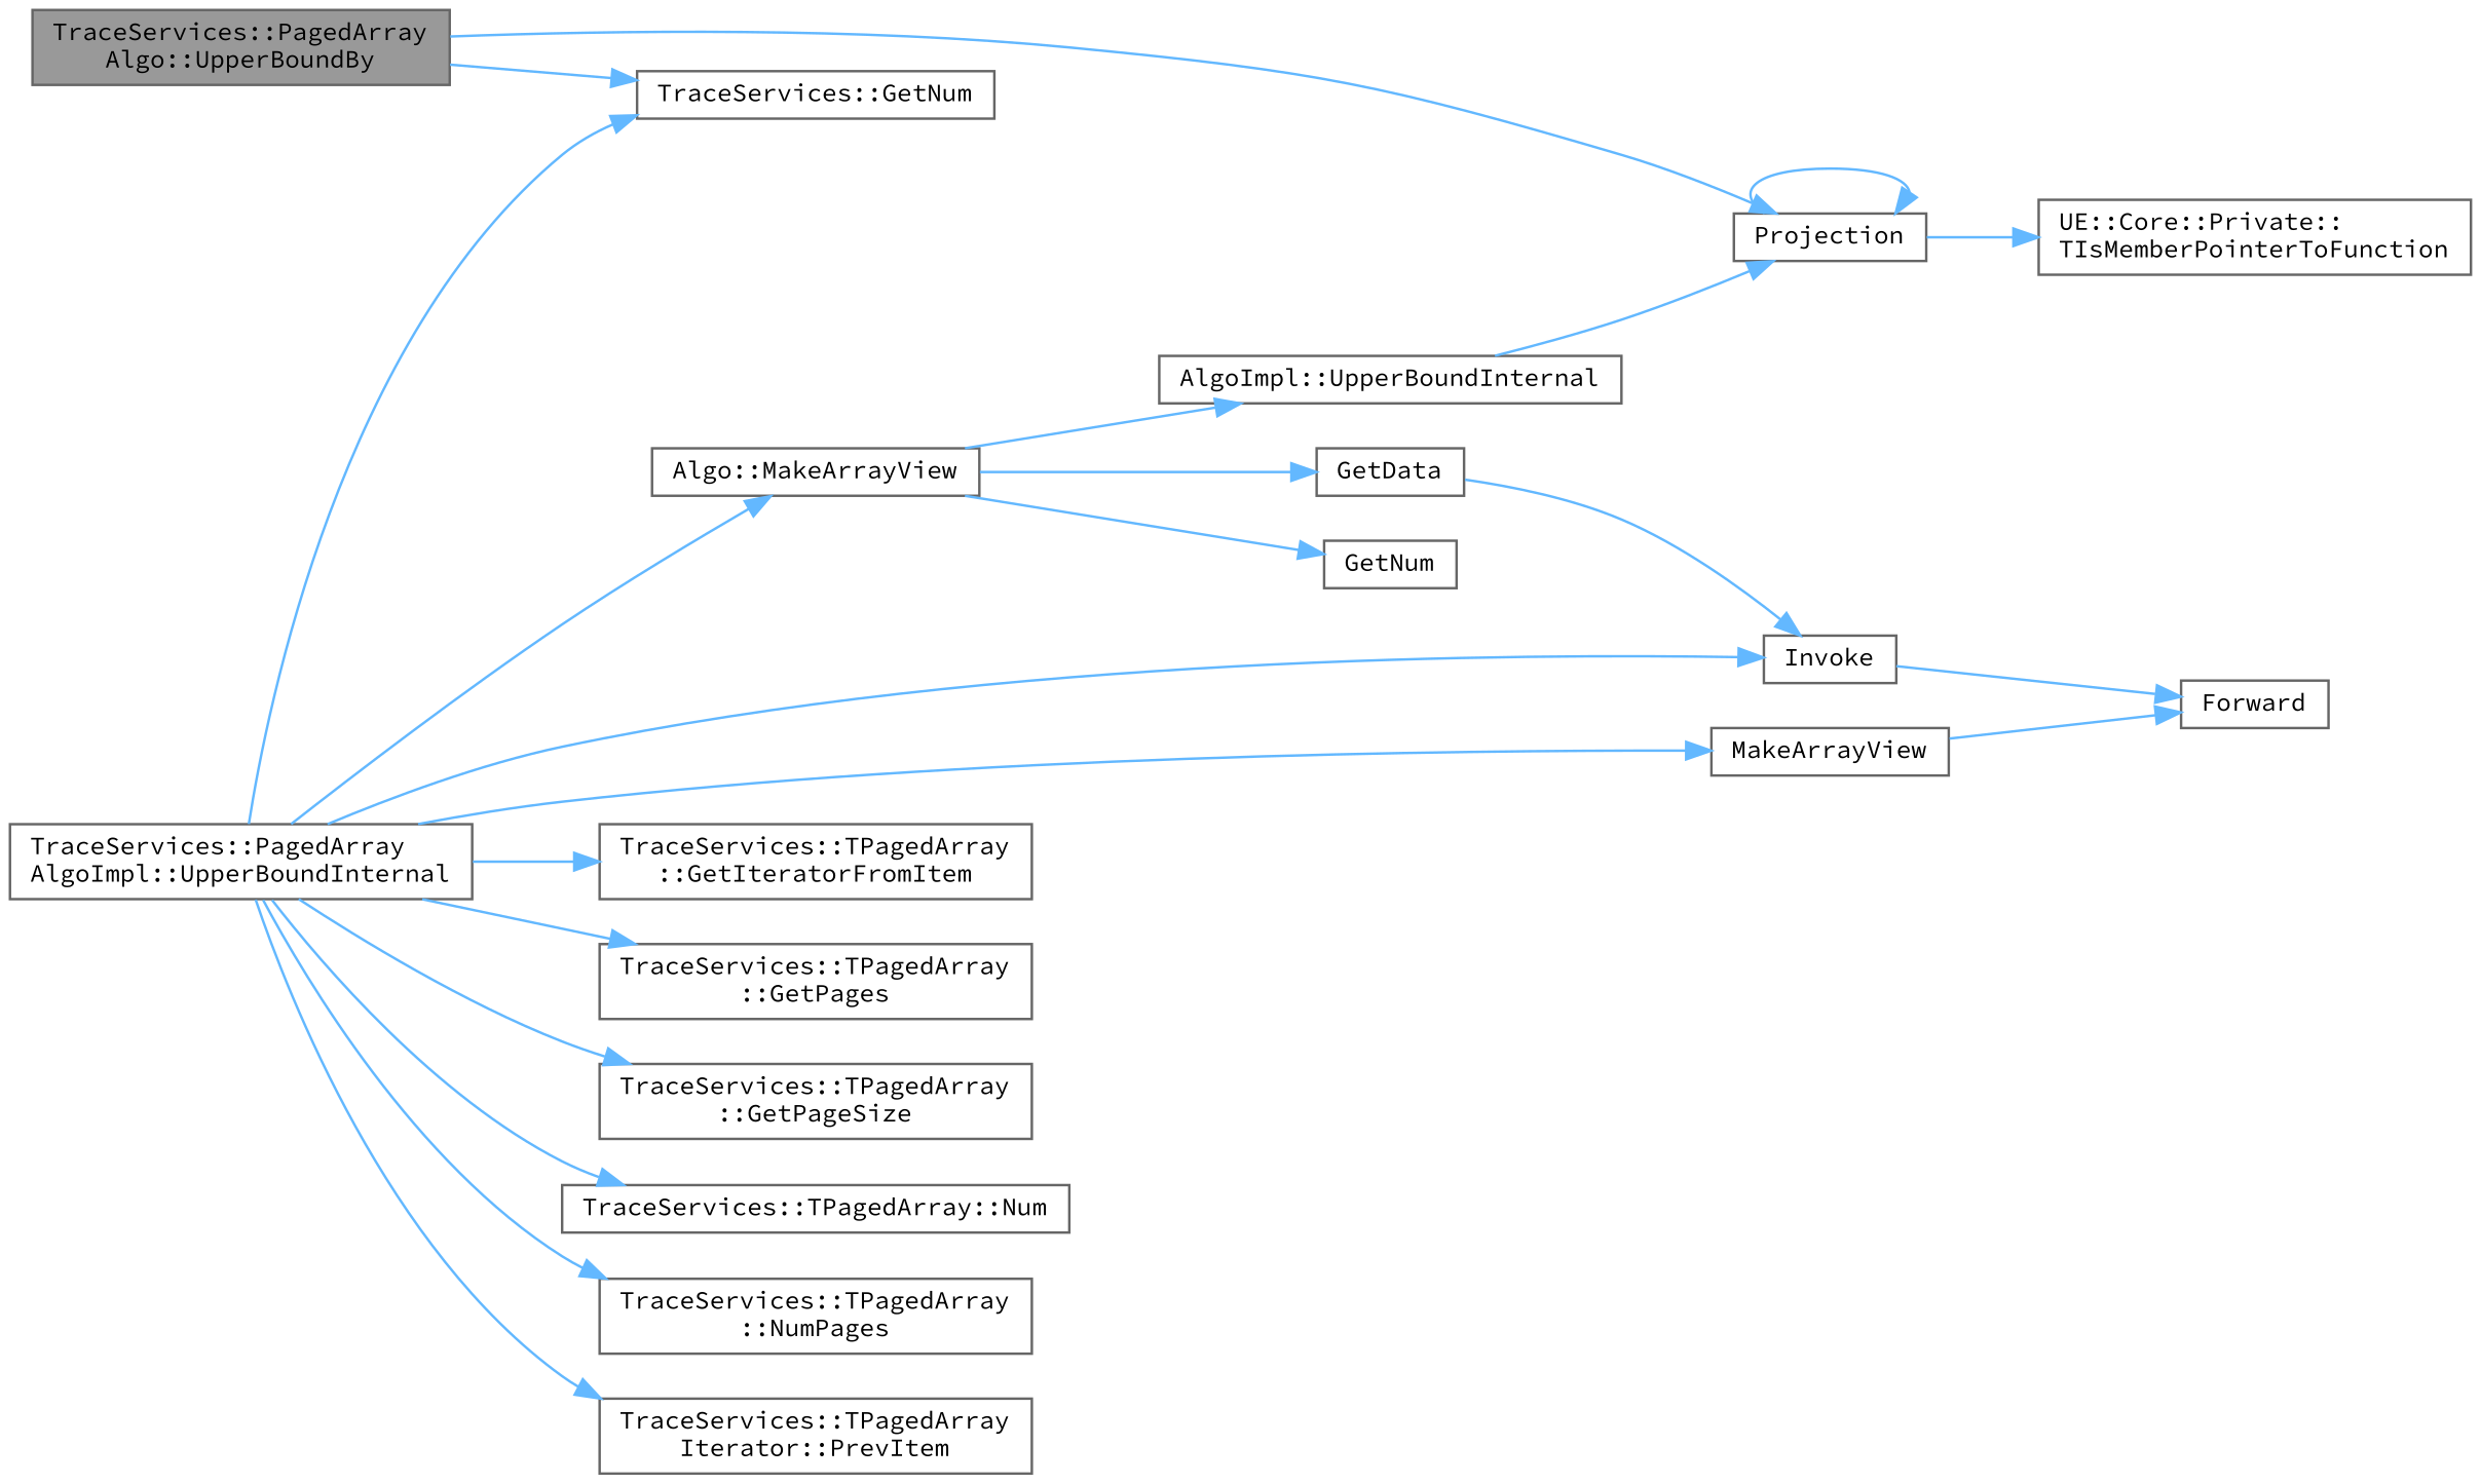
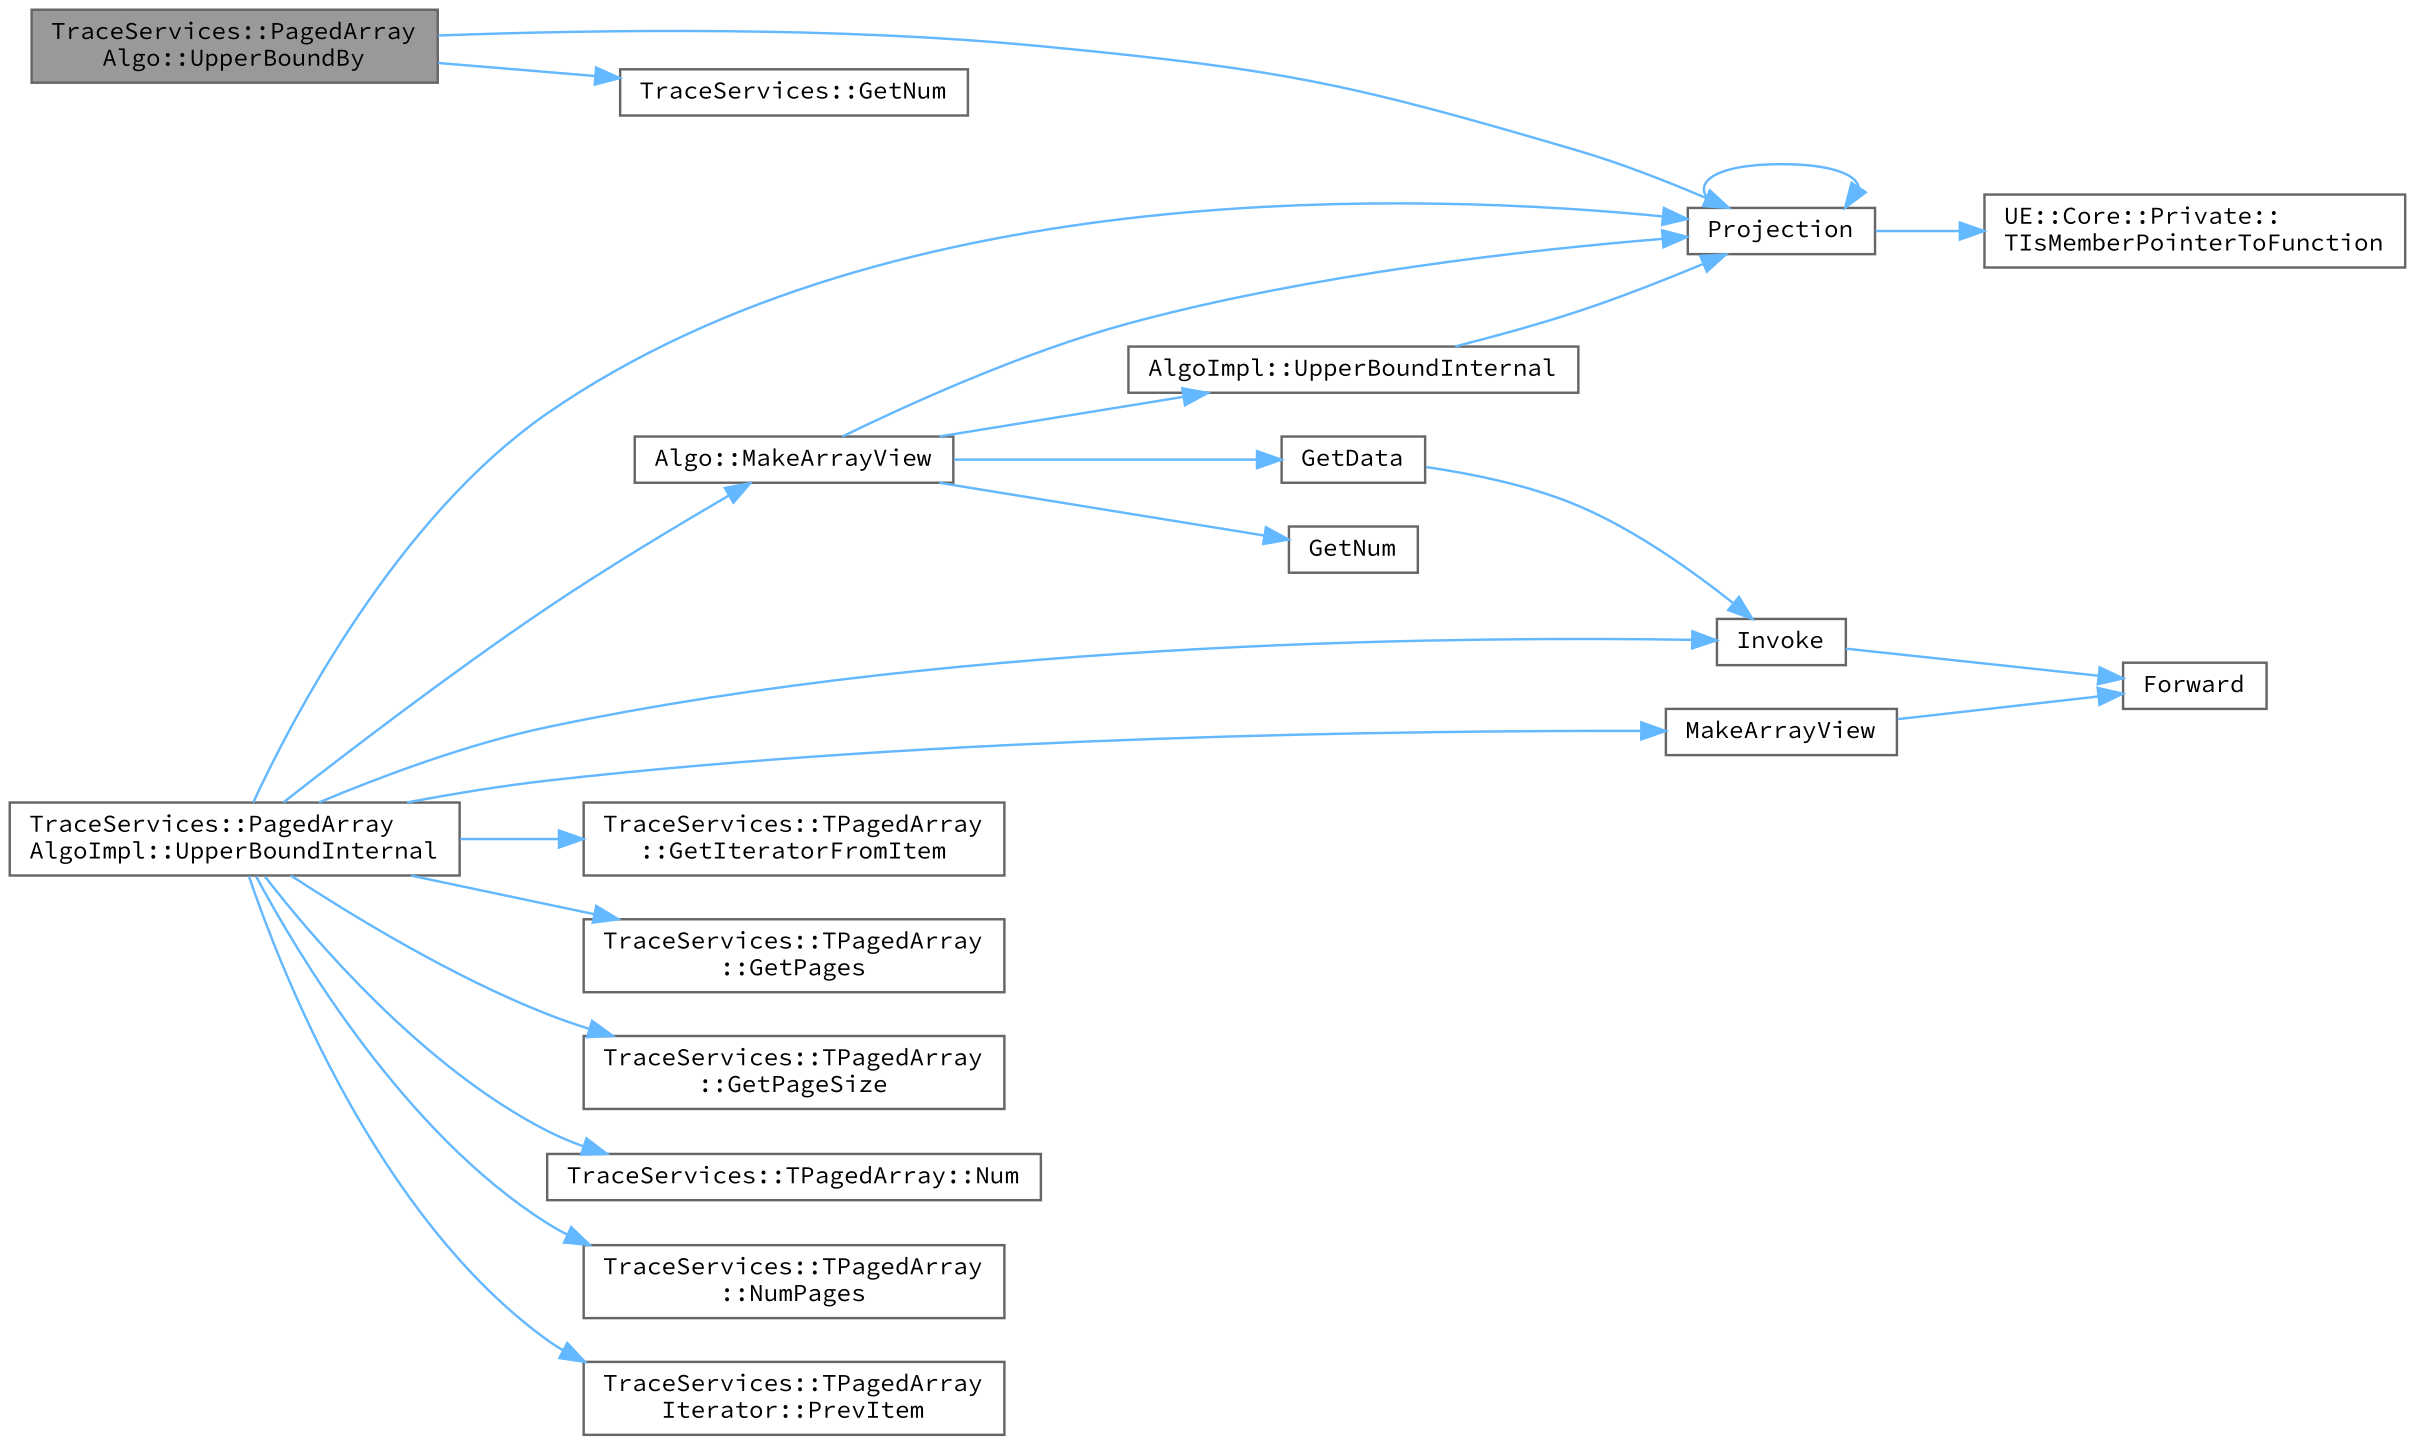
  digraph {
    fontname="Source Code Pro"
    rankdir=LR
    node [color=grey40 fillcolor=white fontname="Source Code Pro" fontsize=10 shape=box style=filled]
    edge [color=steelblue1 fontname="Source Code Pro" fontsize=10 labelfontname=Helvetica labelfontsize=10 style=solid]
    n1 [color=gray40 fillcolor=grey60 fontcolor=black height=0.2 label="TraceServices::PagedArray\lAlgo::UpperBoundBy" width=0.4]
    n2 [height=0.2 label="TraceServices::GetNum" width=0.4]
    n3 [height=0.2 label=Projection width=0.4]
    n4 [height=0.2 label="UE::Core::Private::\lTIsMemberPointerToFunction" width=0.4]
    n5 [height=0.2 label="TraceServices::PagedArray\lAlgoImpl::UpperBoundInternal" width=0.4]
    n6 [height=0.2 label="TraceServices::TPagedArray\l::GetIteratorFromItem" width=0.4]
    n7 [height=0.2 label="TraceServices::TPagedArray\l::GetPages" width=0.4]
    n8 [height=0.2 label="TraceServices::TPagedArray\l::GetPageSize" width=0.4]
    n9 [height=0.2 label=Invoke width=0.4]
    n10 [height=0.2 label=MakeArrayView width=0.4]
    n11 [height=0.2 label="TraceServices::TPagedArray::Num" width=0.4]
    n12 [height=0.2 label="TraceServices::TPagedArray\l::NumPages" width=0.4]
    n13 [height=0.2 label="TraceServices::TPagedArray\lIterator::PrevItem" width=0.4]
    n14 [height=0.2 label="Algo::MakeArrayView" width=0.4]
    n15 [height=0.2 label=Forward width=0.4]
    n16 [height=0.2 label=GetData width=0.4]
    n17 [height=0.2 label=GetNum width=0.4]
    n18 [height=0.2 label="AlgoImpl::UpperBoundInternal" width=0.4]
    n1 -> n2
    n1 -> n3
    n3 -> n3
    n3 -> n4
-   n5 -> n2
+   n5 -> n3
    n5 -> n6
    n5 -> n7
    n5 -> n8
    n5 -> n9
    n5 -> n10
    n5 -> n11
    n5 -> n12
    n5 -> n13
    n5 -> n14
    n9 -> n15
    n10 -> n15
+   n14 -> n3
    n14 -> n16
    n14 -> n17
    n14 -> n18
    n16 -> n9
    n18 -> n3
  }
